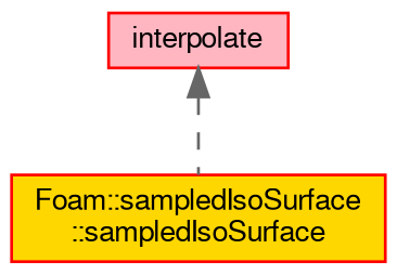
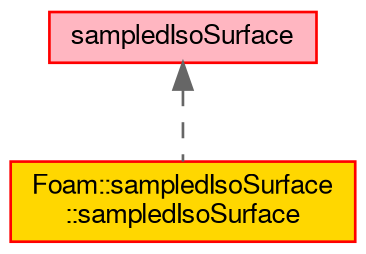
  digraph {
    rankdir=TB
    node [color=red fontname=FreeSans fontsize=10 shape=record style=filled]
-   n1 [fillcolor=lightpink fontcolor=black height=0.2 label=interpolate width=0.4]
+   n1 [fillcolor=lightpink fontcolor=black height=0.2 label=sampledIsoSurface width=0.4]
    n2 [height=0.2 label="Foam::sampledIsoSurface\l::sampledIsoSurface" width=0.4 fillcolor=gold]
    n1 -> n2 [color=gray40 dir=back fontname=FreeSans fontsize=10 labelfontname=FreeSans labelfontsize=10 style=dashed]
  }
